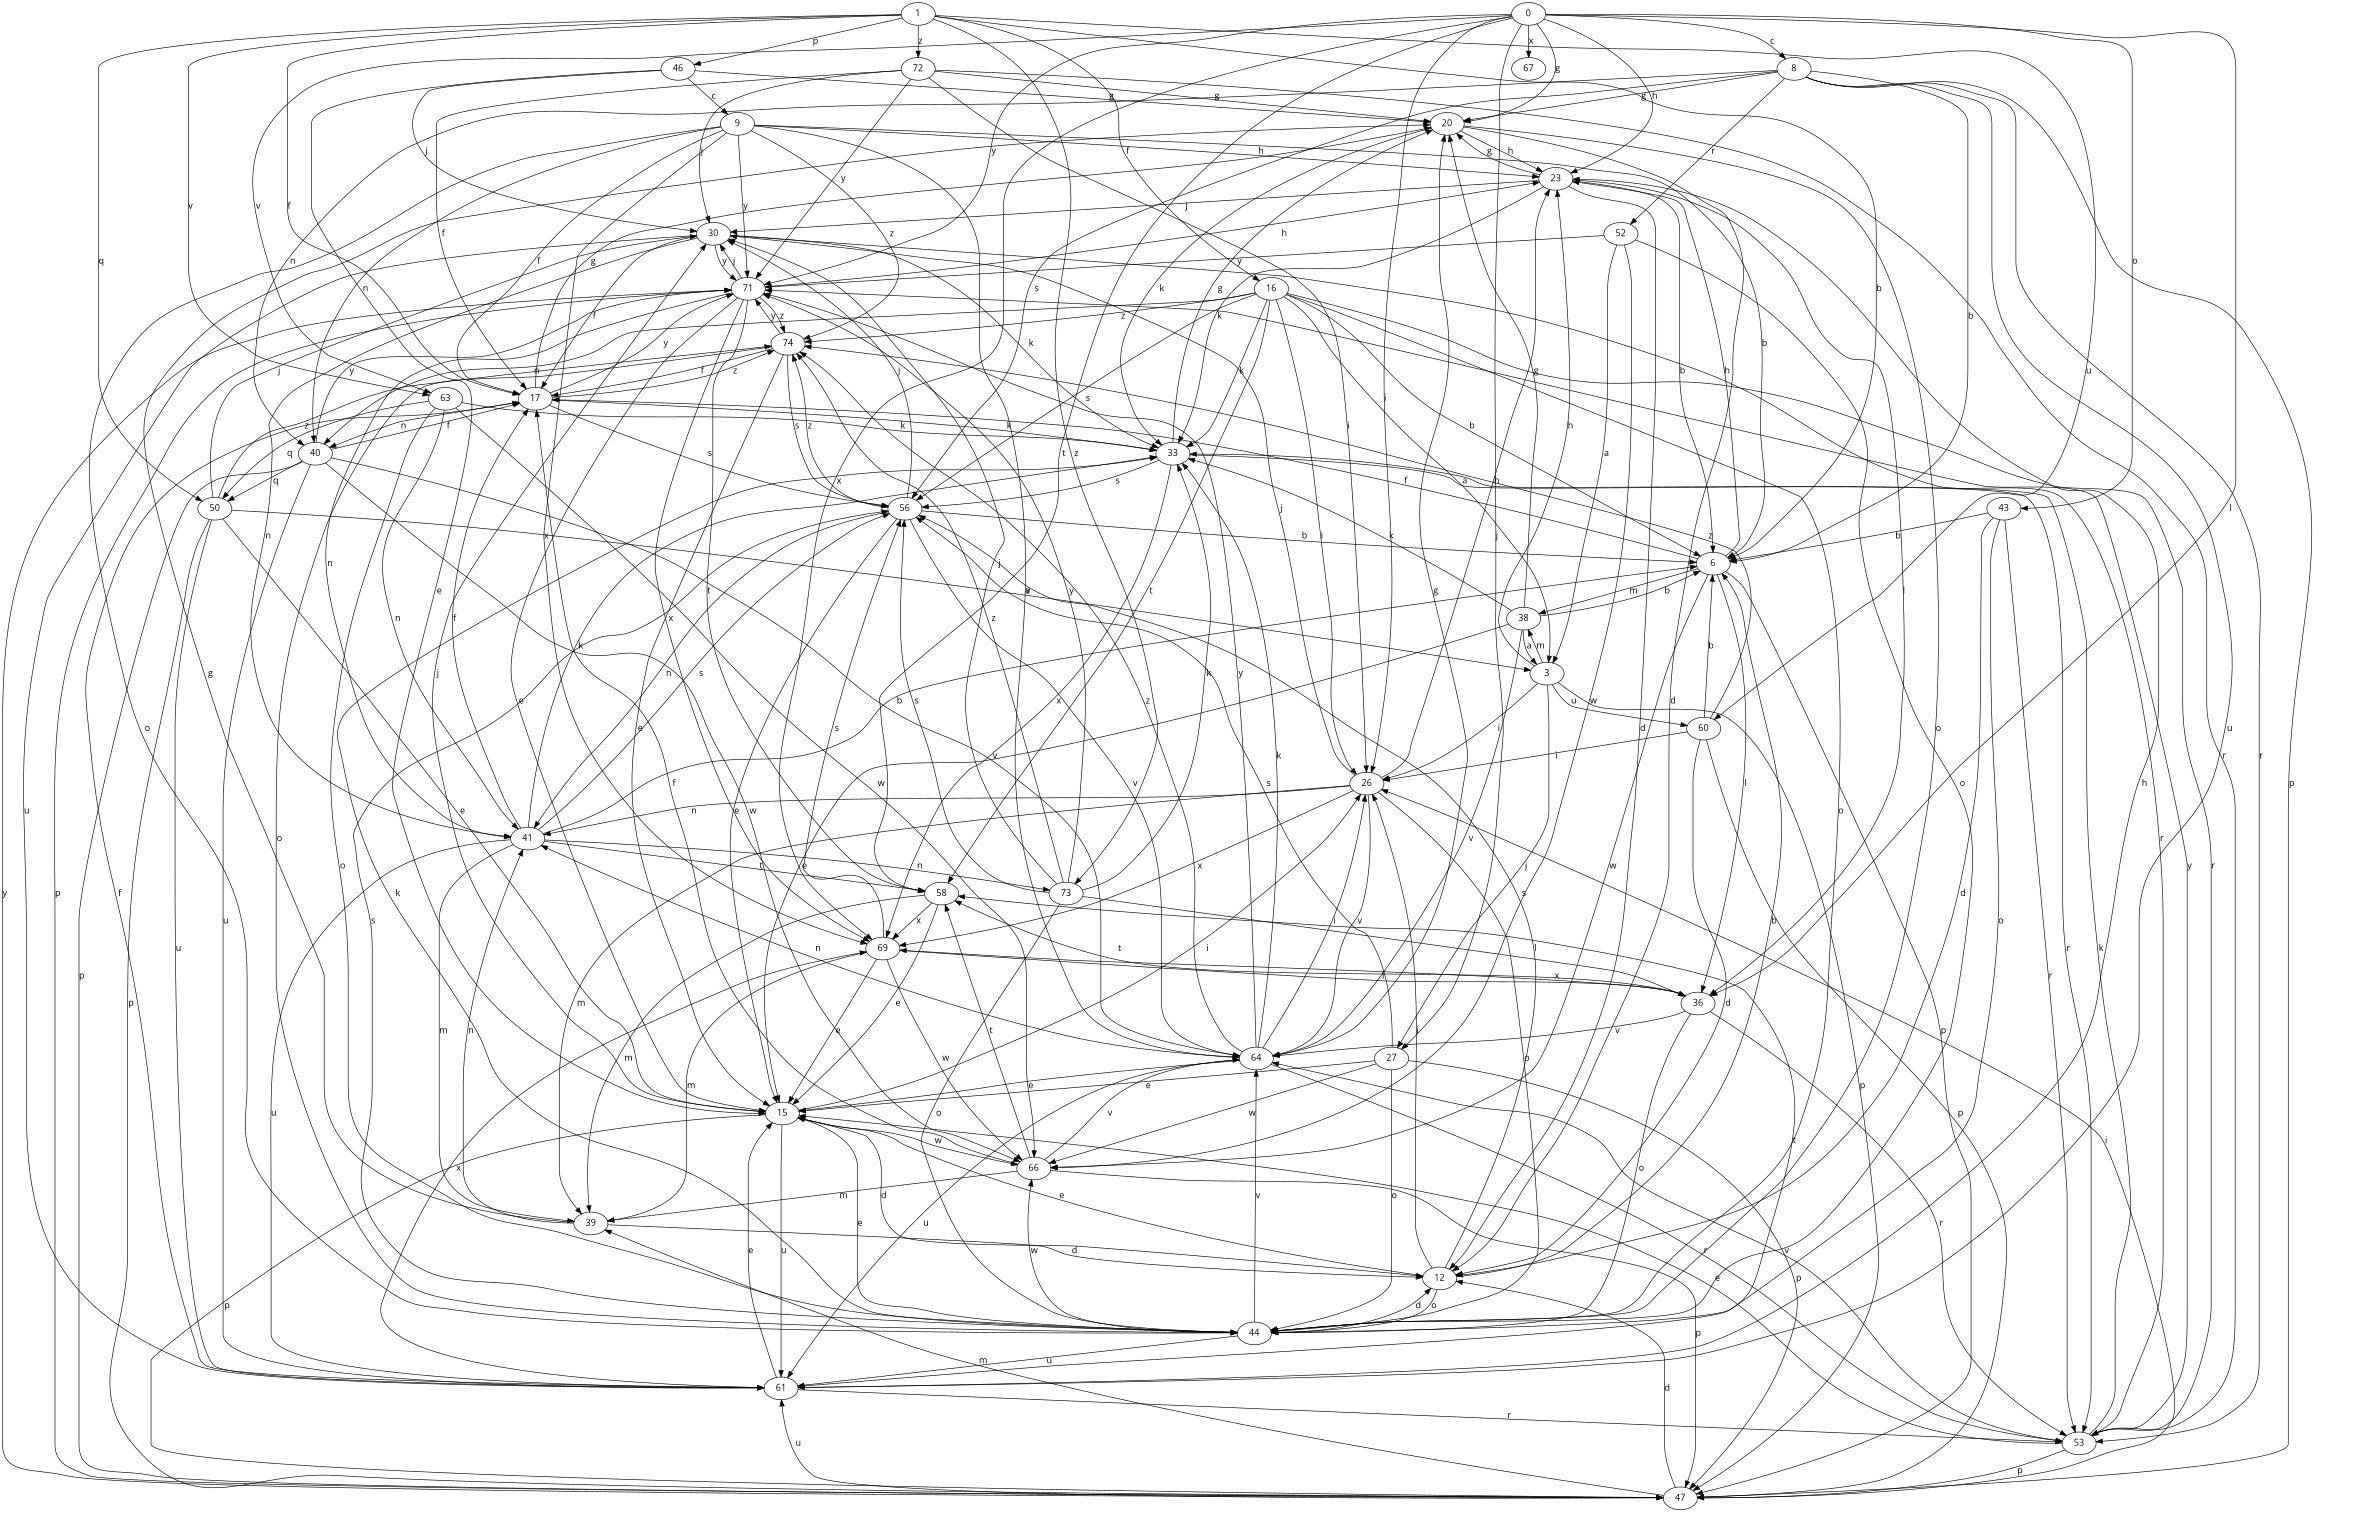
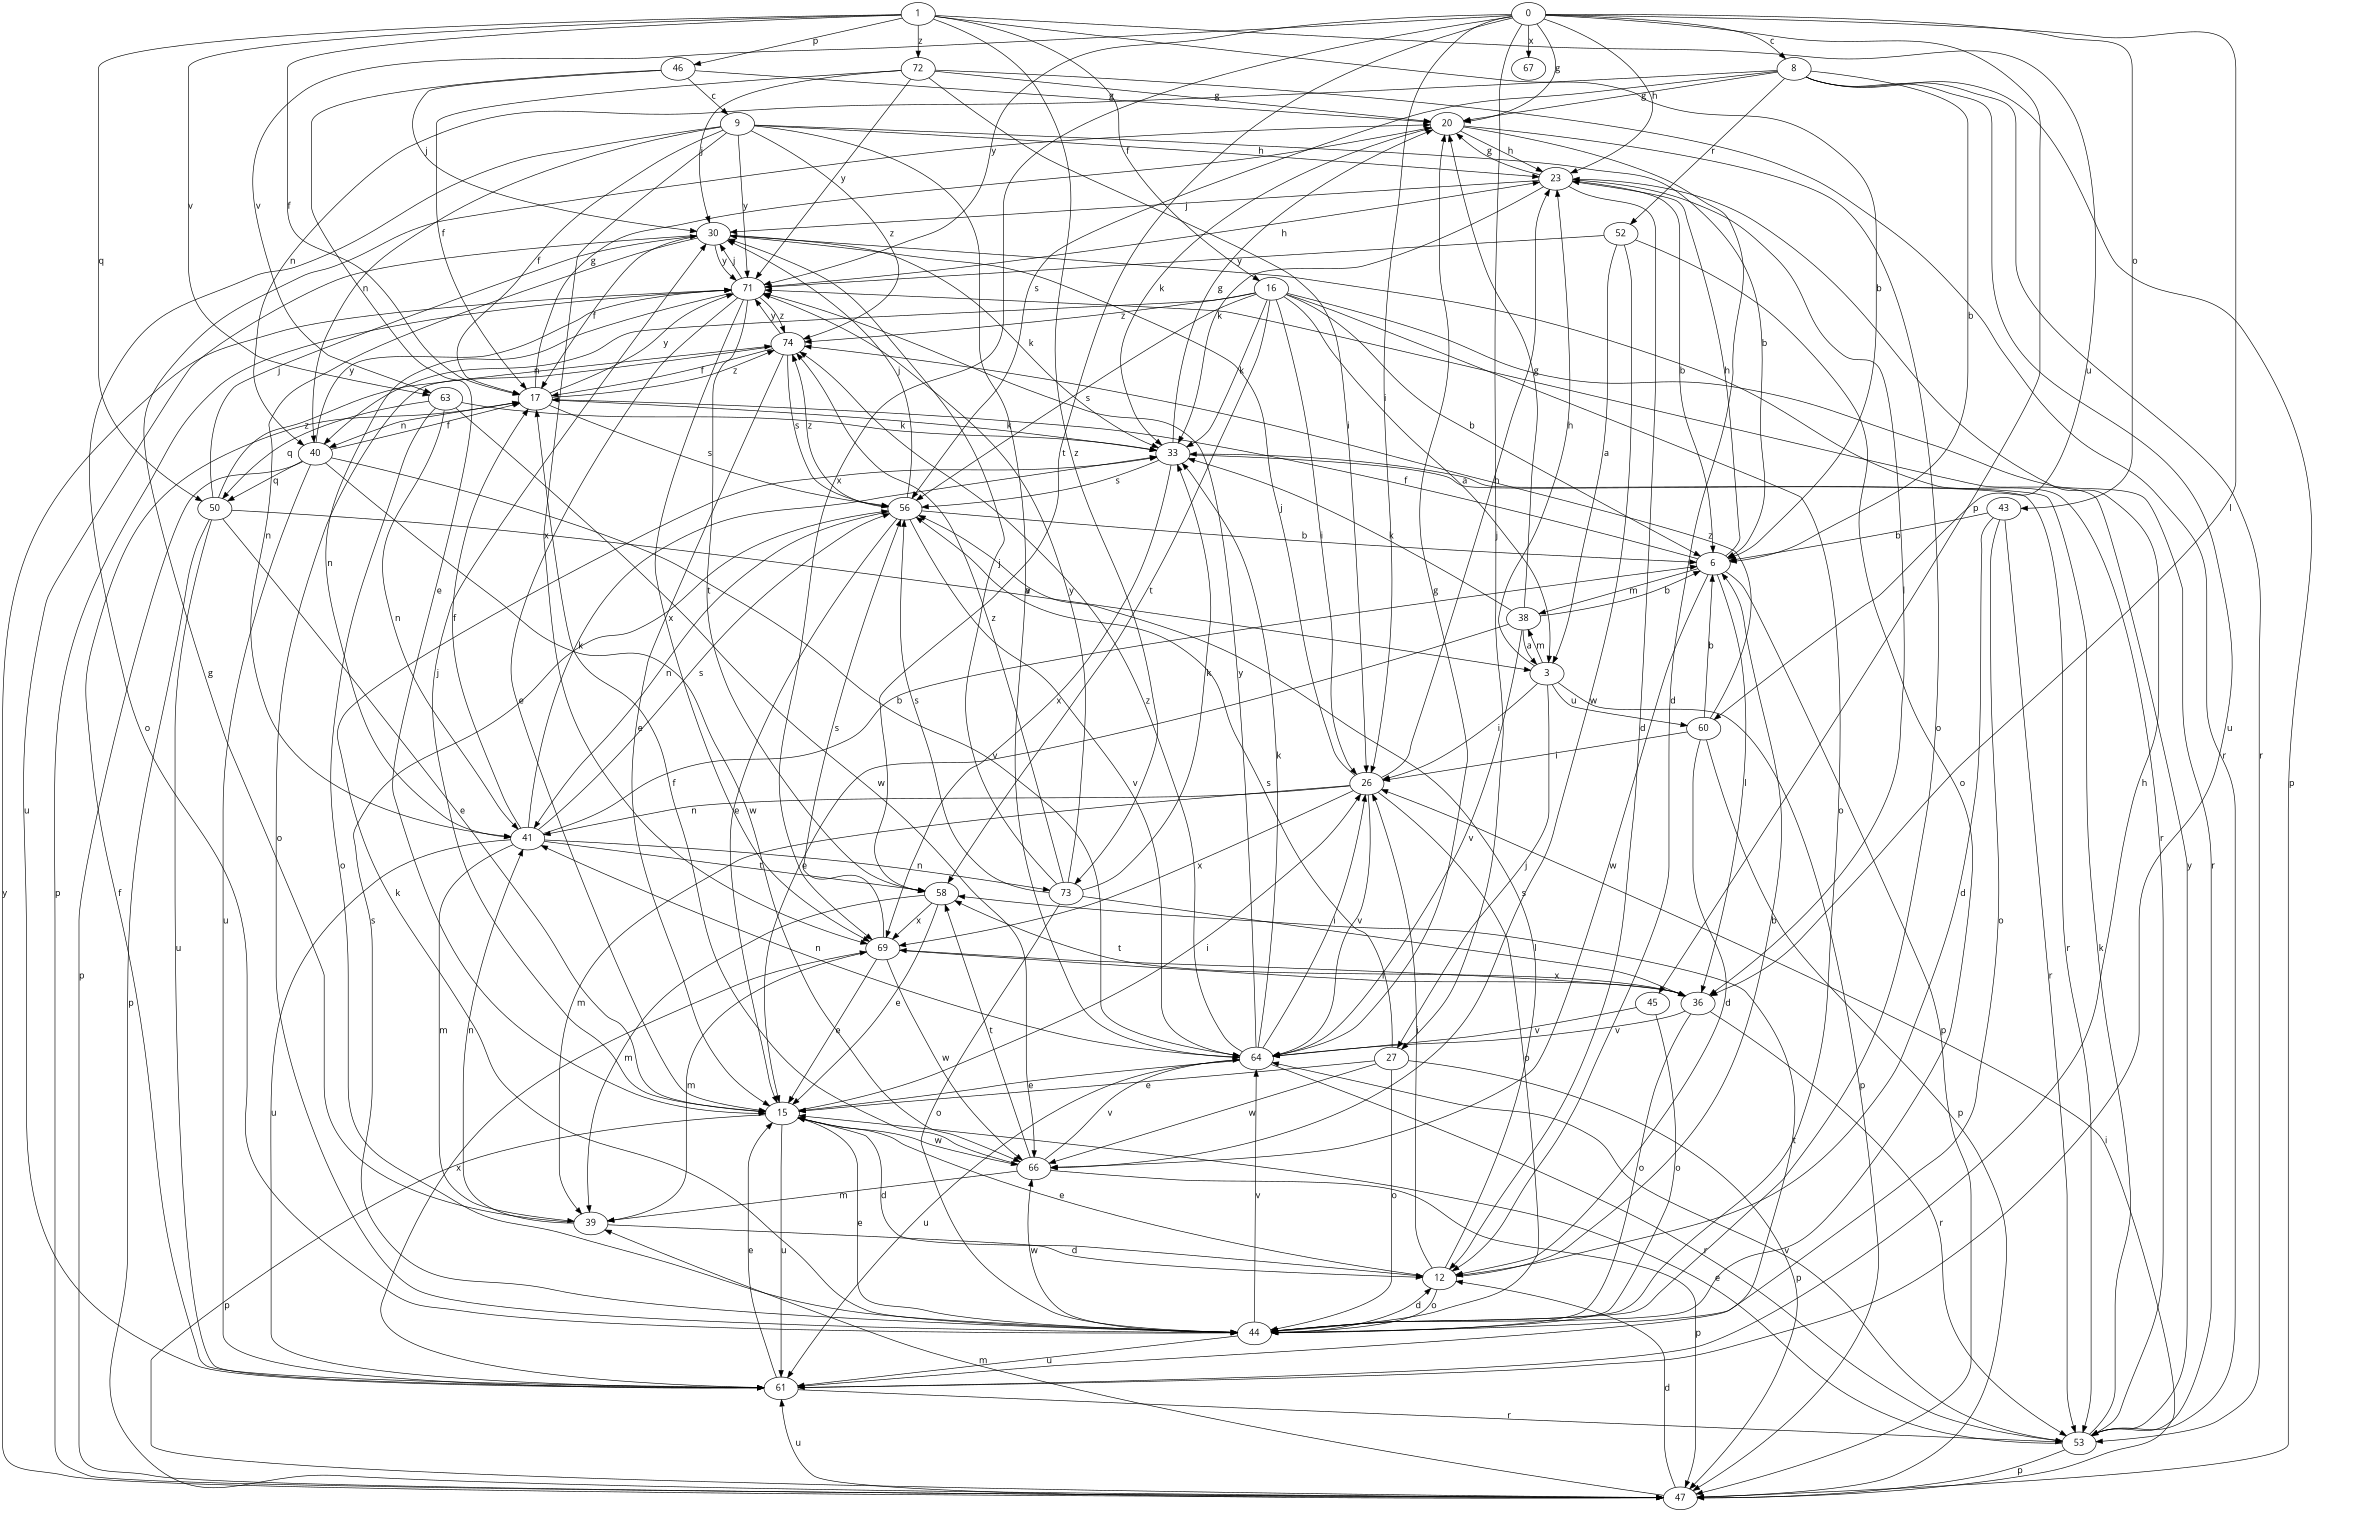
  strict digraph {
    fontname="Open Sans"
    node [fontname="Open Sans"]
    edge [fontname="Open Sans"]
    0
    8
    20
    23
    26
    27
    36
    43
+   45
    58
    63
    67
    69
    71
    6
    47
    40
    52
    53
    56
    61
    44
    12
    33
    30
    64
    39
    41
    66
    15
    50
    74
    1
    16
    17
    46
    60
    72
    73
    38
    3
    9
    0 -> 8 [label=c]
    0 -> 20 [label=g]
    0 -> 23 [label=h]
    0 -> 26 [label=i]
    0 -> 27 [label=j]
    0 -> 36 [label=l]
    0 -> 43 [label=o]
+   0 -> 45 [label=p]
    0 -> 58 [label=t]
    0 -> 63 [label=v]
    0 -> 67 [label=x]
    0 -> 69 [label=x]
    0 -> 71 [label=y]
    8 -> 20 [label=g]
    8 -> 6 [label=b]
    8 -> 47 [label=p]
    8 -> 40 [label=n]
    8 -> 52 [label=r]
    8 -> 53 [label=r]
    8 -> 56 [label=s]
    8 -> 61 [label=u]
    20 -> 23 [label=h]
    20 -> 44 [label=o]
    20 -> 12 [label=d]
    20 -> 33 [label=k]
    23 -> 20 [label=g]
    23 -> 36 [label=l]
    23 -> 6 [label=b]
    23 -> 12 [label=d]
    23 -> 33 [label=k]
    23 -> 30 [label=j]
    26 -> 23 [label=h]
    26 -> 69 [label=x]
    26 -> 44 [label=o]
    26 -> 30 [label=j]
    26 -> 64 [label=v]
    26 -> 39 [label=m]
    26 -> 41 [label=n]
    27 -> 47 [label=p]
    27 -> 56 [label=s]
    27 -> 44 [label=o]
    27 -> 66 [label=w]
    27 -> 15 [label=e]
    36 -> 58 [label=t]
    36 -> 69 [label=x]
    36 -> 53 [label=r]
    36 -> 44 [label=o]
    36 -> 64 [label=v]
    43 -> 6 [label=b]
    43 -> 53 [label=r]
    43 -> 44 [label=o]
    43 -> 12 [label=d]
+   45 -> 44 [label=o]
+   45 -> 64 [label=v]
    58 -> 69 [label=x]
    58 -> 39 [label=m]
    58 -> 15 [label=e]
    63 -> 44 [label=o]
    63 -> 33 [label=k]
    63 -> 41 [label=n]
    63 -> 66 [label=w]
    63 -> 50 [label=q]
    69 -> 36 [label=l]
    69 -> 56 [label=s]
    69 -> 39 [label=m]
    69 -> 66 [label=w]
    69 -> 15 [label=e]
    71 -> 23 [label=h]
    71 -> 58 [label=t]
    71 -> 69 [label=x]
    71 -> 47 [label=p]
    71 -> 30 [label=j]
    71 -> 41 [label=n]
    71 -> 15 [label=e]
    71 -> 74 [label=z]
    6 -> 23 [label=h]
    6 -> 36 [label=l]
    6 -> 47 [label=p]
    6 -> 66 [label=w]
    6 -> 17 [label=f]
    6 -> 38 [label=m]
    47 -> 26 [label=i]
    47 -> 71 [label=y]
    47 -> 61 [label=u]
    47 -> 12 [label=d]
    47 -> 39 [label=m]
    40 -> 71 [label=y]
    40 -> 47 [label=p]
    40 -> 61 [label=u]
    40 -> 64 [label=v]
    40 -> 66 [label=w]
    40 -> 50 [label=q]
    40 -> 17 [label=f]
    52 -> 71 [label=y]
    52 -> 44 [label=o]
    52 -> 66 [label=w]
    52 -> 3 [label=a]
    53 -> 71 [label=y]
    53 -> 47 [label=p]
    53 -> 33 [label=k]
    53 -> 64 [label=v]
    53 -> 15 [label=e]
    56 -> 6 [label=b]
    56 -> 30 [label=j]
    56 -> 64 [label=v]
    56 -> 41 [label=n]
    56 -> 15 [label=e]
    56 -> 74 [label=z]
    61 -> 23 [label=h]
    61 -> 58 [label=t]
    61 -> 69 [label=x]
    61 -> 53 [label=r]
    61 -> 15 [label=e]
    61 -> 17 [label=f]
    44 -> 56 [label=s]
    44 -> 61 [label=u]
    44 -> 12 [label=d]
    44 -> 33 [label=k]
    44 -> 64 [label=v]
    44 -> 66 [label=w]
    44 -> 15 [label=e]
    12 -> 26 [label=i]
    12 -> 6 [label=b]
    12 -> 56 [label=s]
    12 -> 44 [label=o]
    12 -> 15 [label=e]
    33 -> 20 [label=g]
    33 -> 69 [label=x]
    33 -> 53 [label=r]
    33 -> 56 [label=s]
    30 -> 71 [label=y]
    30 -> 53 [label=r]
    30 -> 61 [label=u]
    30 -> 33 [label=k]
    30 -> 41 [label=n]
    30 -> 17 [label=f]
    64 -> 20 [label=g]
    64 -> 26 [label=i]
    64 -> 71 [label=y]
    64 -> 53 [label=r]
    64 -> 61 [label=u]
    64 -> 33 [label=k]
    64 -> 41 [label=n]
    64 -> 15 [label=e]
    64 -> 74 [label=z]
    39 -> 20 [label=g]
    39 -> 12 [label=d]
    39 -> 41 [label=n]
    41 -> 58 [label=t]
    41 -> 6 [label=b]
    41 -> 56 [label=s]
    41 -> 61 [label=u]
    41 -> 33 [label=k]
    41 -> 39 [label=m]
    41 -> 17 [label=f]
    41 -> 73 [label=n]
    66 -> 58 [label=t]
    66 -> 47 [label=p]
    66 -> 64 [label=v]
    66 -> 39 [label=m]
    66 -> 17 [label=f]
    15 -> 26 [label=i]
    15 -> 47 [label=p]
    15 -> 61 [label=u]
    15 -> 12 [label=d]
    15 -> 30 [label=j]
    15 -> 66 [label=w]
    50 -> 47 [label=p]
    50 -> 61 [label=u]
    50 -> 30 [label=j]
    50 -> 15 [label=e]
    50 -> 74 [label=z]
    50 -> 3 [label=a]
    74 -> 71 [label=y]
    74 -> 56 [label=s]
    74 -> 44 [label=o]
    74 -> 15 [label=e]
    74 -> 17 [label=f]
    1 -> 63 [label=v]
    1 -> 6 [label=b]
    1 -> 50 [label=q]
    1 -> 16 [label=f]
    1 -> 17 [label=f]
    1 -> 46 [label=p]
    1 -> 60 [label=u]
    1 -> 72 [label=z]
    1 -> 73 [label=z]
    16 -> 26 [label=i]
    16 -> 58 [label=t]
    16 -> 6 [label=b]
    16 -> 40 [label=n]
    16 -> 53 [label=r]
    16 -> 56 [label=s]
    16 -> 44 [label=o]
    16 -> 33 [label=k]
    16 -> 74 [label=z]
    16 -> 3 [label=a]
    17 -> 20 [label=g]
    17 -> 71 [label=y]
    17 -> 40 [label=n]
    17 -> 56 [label=s]
    17 -> 33 [label=k]
    17 -> 74 [label=z]
    46 -> 20 [label=g]
    46 -> 30 [label=j]
    46 -> 15 [label=e]
    46 -> 9 [label=c]
    60 -> 26 [label=i]
    60 -> 6 [label=b]
    60 -> 47 [label=p]
    60 -> 12 [label=d]
    60 -> 74 [label=z]
    72 -> 20 [label=g]
    72 -> 26 [label=i]
    72 -> 71 [label=y]
    72 -> 53 [label=r]
    72 -> 30 [label=j]
    72 -> 17 [label=f]
    73 -> 36 [label=l]
    73 -> 71 [label=y]
    73 -> 56 [label=s]
    73 -> 44 [label=o]
    73 -> 33 [label=k]
    73 -> 30 [label=j]
    73 -> 74 [label=z]
    38 -> 20 [label=g]
    38 -> 6 [label=b]
    38 -> 33 [label=k]
    38 -> 64 [label=v]
    38 -> 15 [label=e]
    38 -> 3 [label=a]
    3 -> 23 [label=h]
    3 -> 26 [label=i]
    3 -> 27 [label=j]
    3 -> 47 [label=p]
    3 -> 60 [label=u]
    3 -> 38 [label=m]
    9 -> 23 [label=h]
    9 -> 69 [label=x]
    9 -> 71 [label=y]
    9 -> 6 [label=b]
    9 -> 40 [label=n]
    9 -> 44 [label=o]
    9 -> 64 [label=v]
    9 -> 74 [label=z]
    9 -> 17 [label=f]
  }
